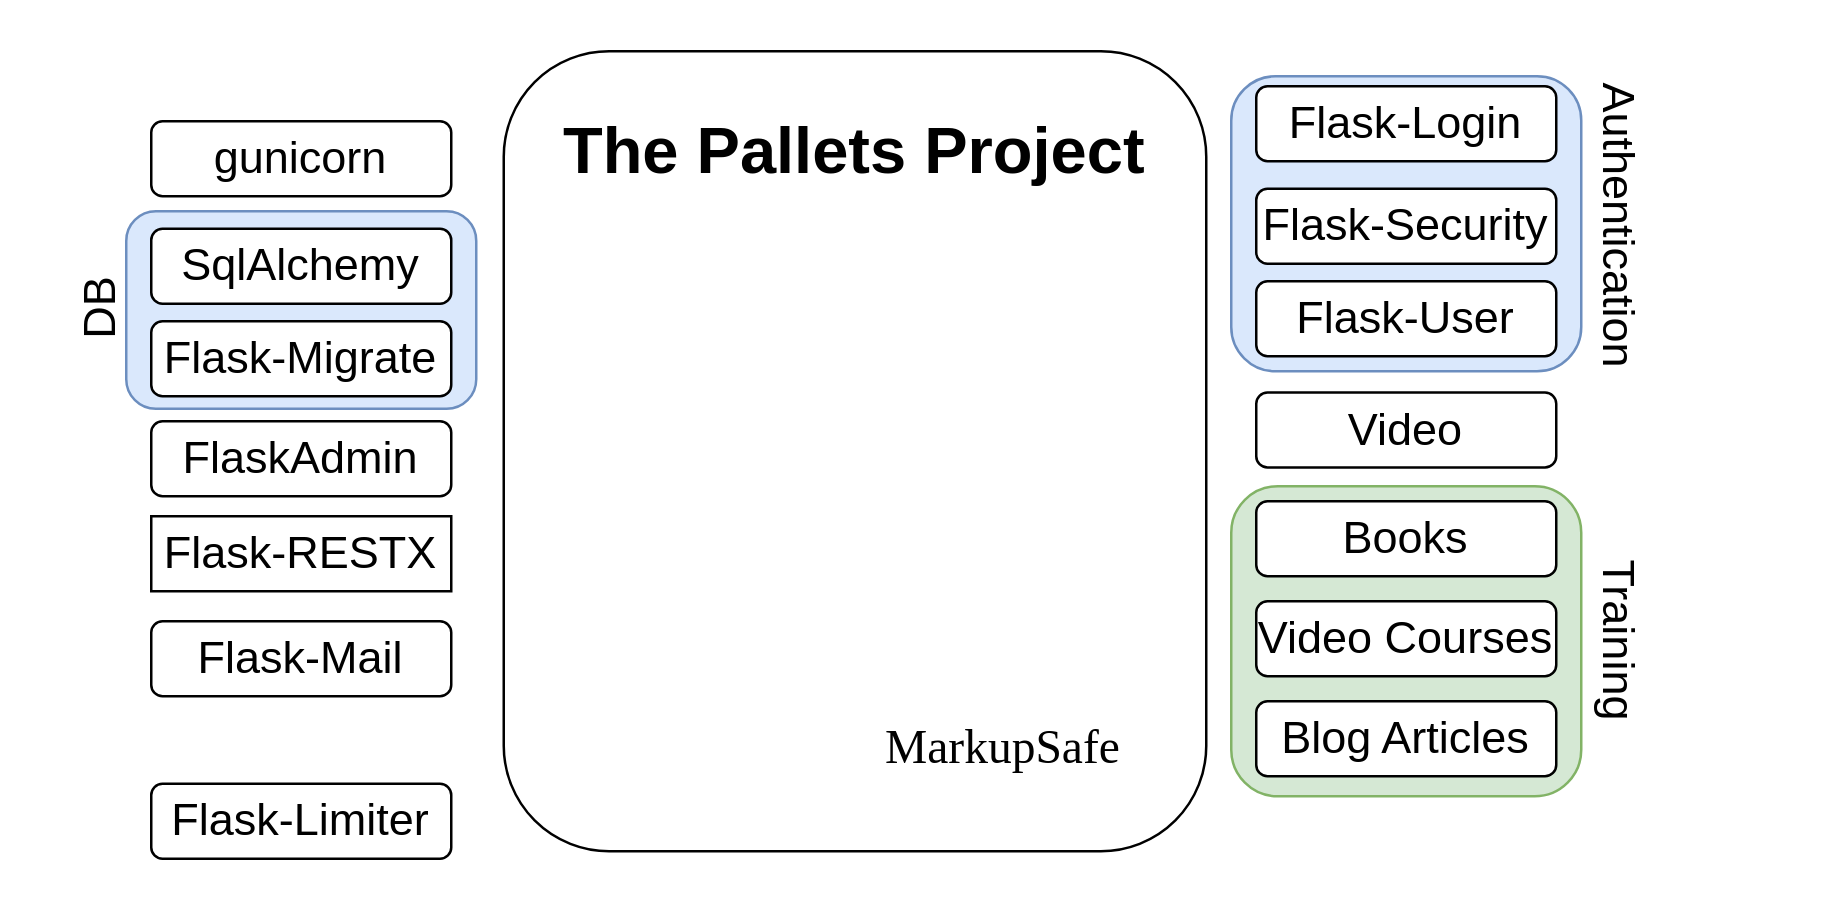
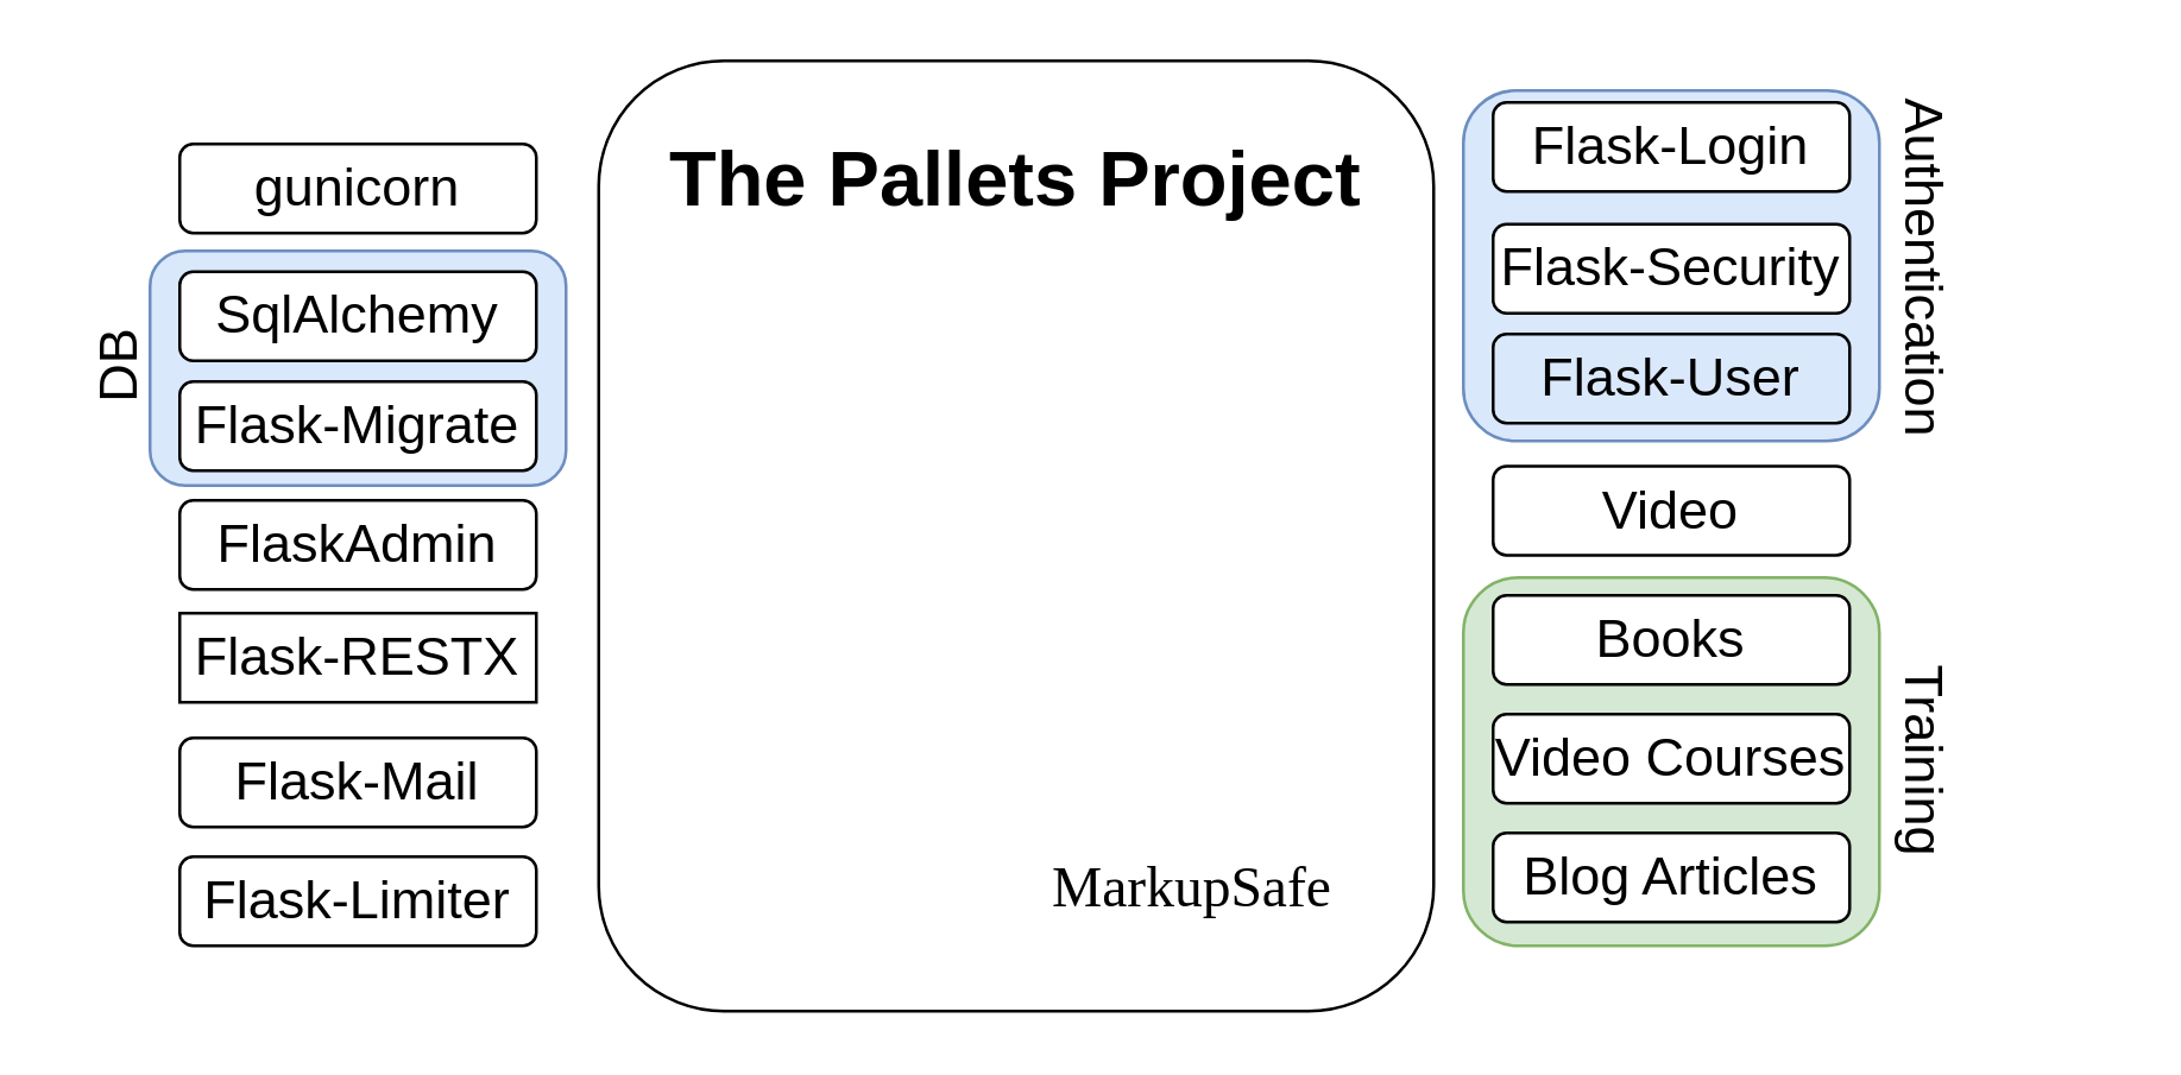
  <mxCell id="0" />
  <mxCell id="1" parent="0" />
  <mxCell id="2" value="" style="rounded=1;whiteSpace=wrap;html=1;fontSize=18;fillColor=#d5e8d4;strokeColor=#82b366;" vertex="1" parent="1"><mxGeometry x="492" y="194" width="140" height="124" as="geometry" /></mxCell>
  <mxCell id="3" value="" style="rounded=1;whiteSpace=wrap;html=1;fontSize=18;fillColor=#dae8fc;strokeColor=#6c8ebf;" vertex="1" parent="1"><mxGeometry x="50" y="84" width="140" height="79" as="geometry" /></mxCell>
  <mxCell id="4" value="" style="rounded=1;whiteSpace=wrap;html=1;fontSize=18;fillColor=#dae8fc;strokeColor=#6c8ebf;" vertex="1" parent="1"><mxGeometry x="492" y="30" width="140" height="118" as="geometry" /></mxCell>
  <mxCell id="5" value="&lt;font size=&quot;1&quot;&gt;&lt;b style=&quot;font-size: 26px&quot;&gt;The Pallets Project&lt;/b&gt;&lt;/font&gt;" style="rounded=1;whiteSpace=wrap;html=1;verticalAlign=top;spacingTop=18;" vertex="1" parent="1"><mxGeometry x="201" y="20" width="281" height="320" as="geometry" /></mxCell>
  <mxCell id="6" value="&lt;h1 style=&quot;font-weight: normal ; margin: 0px 0px 10px ; padding: 0px ; color: black ; font-family: &amp;#34;crimson text&amp;#34; , &amp;#34;garamond&amp;#34; , &amp;#34;georgia&amp;#34; , serif ; font-style: normal ; letter-spacing: normal ; text-indent: 0px ; text-transform: none ; word-spacing: 0px ; background-color: rgb(255 , 255 , 255)&quot;&gt;&lt;font style=&quot;font-size: 19px ; line-height: 0.6&quot;&gt;MarkupSafe&lt;/font&gt;&lt;/h1&gt;" style="text;whiteSpace=wrap;html=1;fontSize=26;" vertex="1" parent="1"><mxGeometry x="352" y="250" width="160" height="70" as="geometry" /></mxCell>
  <mxCell id="7" value="" style="shape=image;verticalLabelPosition=bottom;labelBackgroundColor=default;verticalAlign=top;aspect=fixed;imageAspect=0;image=https://upload.wikimedia.org/wikipedia/commons/thumb/3/3c/Flask_logo.svg/1024px-Flask_logo.svg.png;rotation=0;" vertex="1" parent="1"><mxGeometry x="212.99" y="140" width="122.79" height="48.17" as="geometry" /></mxCell>
  <mxCell id="8" value="" style="shape=image;verticalLabelPosition=bottom;labelBackgroundColor=default;verticalAlign=top;aspect=fixed;imageAspect=0;image=https://click.palletsprojects.com/en/8.0.x/_images/click-logo.png;rotation=0;" vertex="1" parent="1"><mxGeometry x="340.64" y="140" width="116.22" height="48.5" as="geometry" /></mxCell>
  <mxCell id="9" value="" style="shape=image;verticalLabelPosition=bottom;labelBackgroundColor=default;verticalAlign=top;aspect=fixed;imageAspect=0;image=https://www.palletsprojects.com/logo-large.png;clipPath=inset(4.5% 26% 39.57% 27%);" vertex="1" parent="1"><mxGeometry x="305.65" y="70" width="71.69" height="60" as="geometry" /></mxCell>
  <mxCell id="10" value="" style="shape=image;verticalLabelPosition=bottom;labelBackgroundColor=default;verticalAlign=top;aspect=fixed;imageAspect=0;image=https://upload.wikimedia.org/wikipedia/commons/thumb/8/87/Jinja_software_logo.svg/1280px-Jinja_software_logo.svg.png;rotation=0;" vertex="1" parent="1"><mxGeometry x="212.99" y="200" width="132.5" height="53" as="geometry" /></mxCell>
  <mxCell id="11" value="" style="shape=image;verticalLabelPosition=bottom;labelBackgroundColor=default;verticalAlign=top;aspect=fixed;imageAspect=0;image=https://werkzeug.palletsprojects.com/en/2.0.x/_static/werkzeug.png;" vertex="1" parent="1"><mxGeometry x="340.64" y="156.5" width="140" height="140" as="geometry" /></mxCell>
  <mxCell id="12" value="" style="shape=image;verticalLabelPosition=bottom;labelBackgroundColor=default;verticalAlign=top;aspect=fixed;imageAspect=0;image=https://itsdangerous.palletsprojects.com/en/2.0.x/_images/itsdangerous-logo.png;" vertex="1" parent="1"><mxGeometry x="211.73" y="260" width="165.61" height="50" as="geometry" /></mxCell>
  <mxCell id="13" value="&lt;font style=&quot;font-size: 18px&quot;&gt;SqlAlchemy&lt;/font&gt;" style="rounded=1;whiteSpace=wrap;html=1;fontSize=19;" vertex="1" parent="1"><mxGeometry x="60" y="91" width="120" height="30" as="geometry" /></mxCell>
  <mxCell id="14" value="&lt;font style=&quot;font-size: 18px&quot;&gt;FlaskAdmin&lt;/font&gt;" style="rounded=1;whiteSpace=wrap;html=1;fontSize=19;" vertex="1" parent="1"><mxGeometry x="60" y="168" width="120" height="30" as="geometry" /></mxCell>
  <mxCell id="15" value="&lt;font style=&quot;font-size: 18px&quot;&gt;Flask-RESTX&lt;/font&gt;" style="whiteSpace=wrap;html=1;fontSize=19;rounded=0;" vertex="1" parent="1"><mxGeometry x="60" y="206" width="120" height="30" as="geometry" /></mxCell>
  <mxCell id="16" value="&lt;font style=&quot;font-size: 18px&quot;&gt;Flask-Login&lt;/font&gt;" style="rounded=1;whiteSpace=wrap;html=1;fontSize=19;" vertex="1" parent="1"><mxGeometry x="502" y="34" width="120" height="30" as="geometry" /></mxCell>
  <mxCell id="17" value="&lt;font style=&quot;font-size: 18px&quot;&gt;gunicorn&lt;/font&gt;" style="rounded=1;whiteSpace=wrap;html=1;fontSize=19;" vertex="1" parent="1"><mxGeometry x="60" y="48" width="120" height="30" as="geometry" /></mxCell>
  <mxCell id="18" value="&lt;font style=&quot;font-size: 18px&quot;&gt;Flask-Security&lt;/font&gt;" style="rounded=1;whiteSpace=wrap;html=1;fontSize=19;" vertex="1" parent="1"><mxGeometry x="502" y="75" width="120" height="30" as="geometry" /></mxCell>
- <mxCell id="19" value="&lt;font style=&quot;font-size: 18px&quot;&gt;Flask-User&lt;/font&gt;" style="rounded=1;whiteSpace=wrap;html=1;fontSize=19;" vertex="1" parent="1"><mxGeometry x="502" y="112" width="120" height="30" as="geometry" /></mxCell>
+ <mxCell id="19" value="&lt;font style=&quot;font-size: 18px&quot;&gt;Flask-User&lt;/font&gt;" style="rounded=1;whiteSpace=wrap;html=1;fontSize=19;fillColor=#dae8fc;" vertex="1" parent="1"><mxGeometry x="502" y="112" width="120" height="30" as="geometry" /></mxCell>
  <mxCell id="20" value="Authentication" style="text;html=1;strokeColor=none;fillColor=none;align=center;verticalAlign=middle;whiteSpace=wrap;rounded=0;fontSize=18;rotation=90;" vertex="1" parent="1"><mxGeometry x="582" y="75" width="130" height="30" as="geometry" /></mxCell>
  <mxCell id="21" value="&lt;font style=&quot;font-size: 18px&quot;&gt;Flask-Migrate&lt;/font&gt;" style="rounded=1;whiteSpace=wrap;html=1;fontSize=19;" vertex="1" parent="1"><mxGeometry x="60" y="128" width="120" height="30" as="geometry" /></mxCell>
  <mxCell id="22" value="DB" style="text;html=1;strokeColor=none;fillColor=none;align=center;verticalAlign=middle;whiteSpace=wrap;rounded=0;fontSize=18;rotation=-90;" vertex="1" parent="1"><mxGeometry x="20" y="108" width="40" height="30" as="geometry" /></mxCell>
  <mxCell id="23" value="&lt;font style=&quot;font-size: 18px&quot;&gt;Flask-Mail&lt;/font&gt;" style="rounded=1;whiteSpace=wrap;html=1;fontSize=19;" vertex="1" parent="1"><mxGeometry x="60" y="248" width="120" height="30" as="geometry" /></mxCell>
- <mxCell id="24" value="&lt;font style=&quot;font-size: 18px&quot;&gt;Flask-Limiter&lt;/font&gt;" style="rounded=1;whiteSpace=wrap;html=1;fontSize=19;" vertex="1" parent="1"><mxGeometry x="60" y="313" width="120" height="30" as="geometry" /></mxCell>
+ <mxCell id="24" value="&lt;font style=&quot;font-size: 18px&quot;&gt;Flask-Limiter&lt;/font&gt;" style="rounded=1;whiteSpace=wrap;html=1;fontSize=19;" vertex="1" parent="1"><mxGeometry x="60" y="288" width="120" height="30" as="geometry" /></mxCell>
  <mxCell id="25" value="&lt;font style=&quot;font-size: 18px&quot;&gt;Video&lt;/font&gt;" style="rounded=1;whiteSpace=wrap;html=1;fontSize=19;" vertex="1" parent="1"><mxGeometry x="502" y="156.5" width="120" height="30" as="geometry" /></mxCell>
  <mxCell id="26" value="&lt;font style=&quot;font-size: 18px&quot;&gt;Books&lt;/font&gt;" style="rounded=1;whiteSpace=wrap;html=1;fontSize=19;" vertex="1" parent="1"><mxGeometry x="502" y="200" width="120" height="30" as="geometry" /></mxCell>
  <mxCell id="27" value="&lt;font style=&quot;font-size: 18px&quot;&gt;Video Courses&lt;/font&gt;" style="rounded=1;whiteSpace=wrap;html=1;fontSize=19;" vertex="1" parent="1"><mxGeometry x="502" y="240" width="120" height="30" as="geometry" /></mxCell>
  <mxCell id="28" value="&lt;font style=&quot;font-size: 18px&quot;&gt;Blog Articles&lt;/font&gt;" style="rounded=1;whiteSpace=wrap;html=1;fontSize=19;" vertex="1" parent="1"><mxGeometry x="502" y="280" width="120" height="30" as="geometry" /></mxCell>
  <mxCell id="29" value="Training" style="text;html=1;strokeColor=none;fillColor=none;align=center;verticalAlign=middle;whiteSpace=wrap;rounded=0;fontSize=18;rotation=90;" vertex="1" parent="1"><mxGeometry x="582" y="241" width="130" height="30" as="geometry" /></mxCell>
